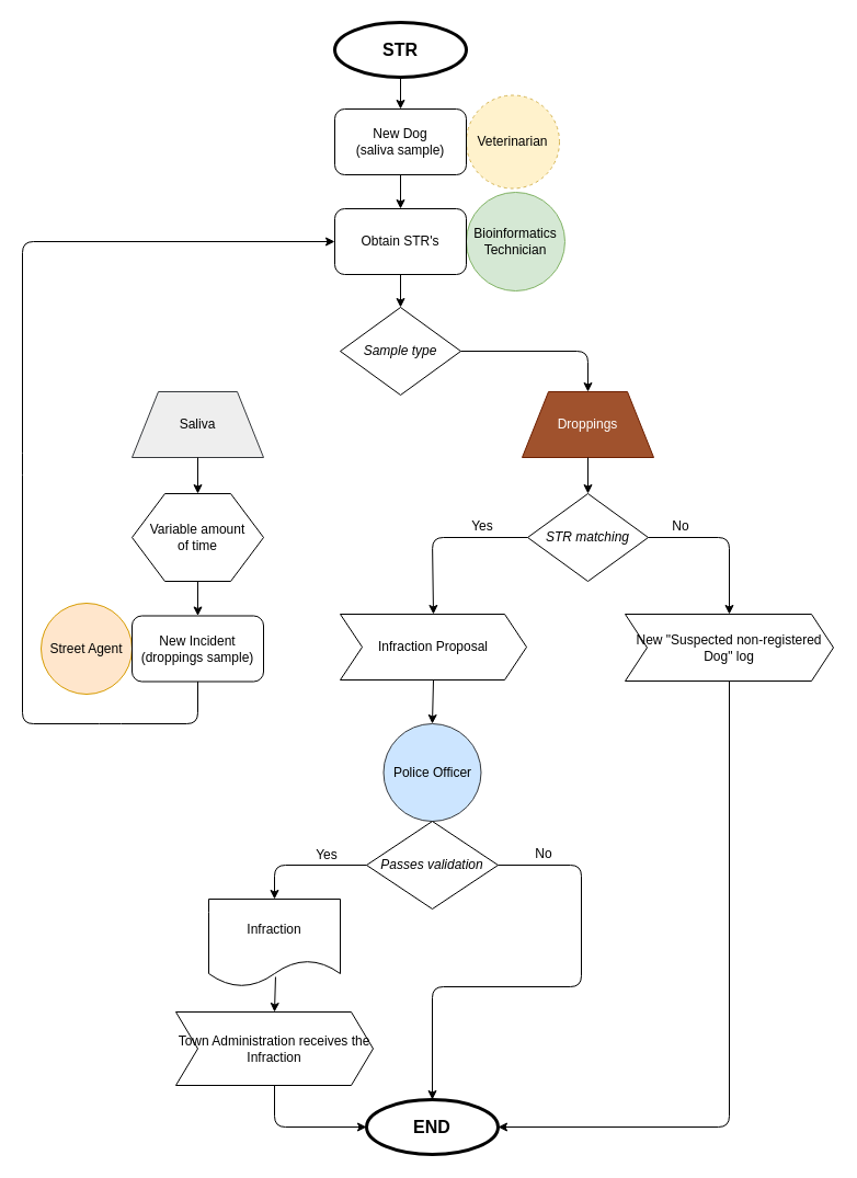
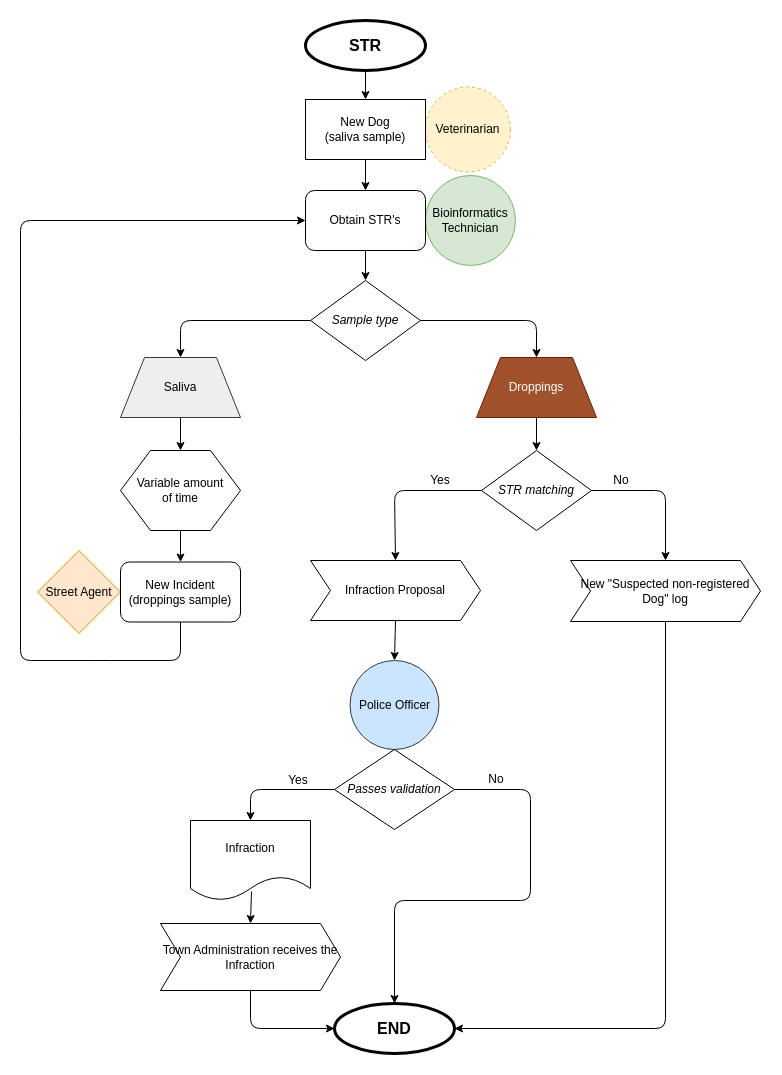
  <mxCell id="0" />
  <mxCell id="1" parent="0" />
  <mxCell id="2" value="&lt;h2&gt;&lt;font style=&quot;font-size: 16px&quot;&gt;STR&lt;/font&gt;&lt;/h2&gt;" style="ellipse;whiteSpace=wrap;html=1;fontFamily=Helvetica;labelBackgroundColor=none;strokeWidth=3;" vertex="1" parent="1"><mxGeometry x="305" y="20" width="120" height="50" as="geometry" /></mxCell>
  <mxCell id="3" value="" style="endArrow=classic;html=1;exitX=0.5;exitY=1;exitDx=0;exitDy=0;fontFamily=Helvetica;entryX=0.5;entryY=0;entryDx=0;entryDy=0;entryPerimeter=0;" edge="1" parent="1" source="2" target="14"><mxGeometry width="50" height="50" relative="1" as="geometry"><mxPoint x="310" y="343" as="sourcePoint" /><mxPoint x="365" y="53" as="targetPoint" /></mxGeometry></mxCell>
  <mxCell id="4" value="&lt;h2 style=&quot;font-size: 16px&quot;&gt;&lt;font style=&quot;font-size: 16px&quot;&gt;END&lt;/font&gt;&lt;/h2&gt;" style="ellipse;whiteSpace=wrap;html=1;fontFamily=Helvetica;strokeWidth=3;" vertex="1" parent="1"><mxGeometry x="334" y="1003" width="120" height="50" as="geometry" /></mxCell>
  <mxCell id="5" value="&lt;div&gt;Veterinarian&lt;br&gt;&lt;/div&gt;" style="ellipse;whiteSpace=wrap;html=1;aspect=fixed;fontFamily=Helvetica;fillColor=#fff2cc;strokeColor=#d6b656;dashed=1;" vertex="1" parent="1"><mxGeometry x="425" y="86.5" width="85" height="85" as="geometry" /></mxCell>
  <mxCell id="6" value="&lt;div&gt;&lt;div&gt;&lt;span&gt;Bioinformatics Technician&lt;/span&gt;&lt;/div&gt;&lt;/div&gt;" style="ellipse;whiteSpace=wrap;html=1;aspect=fixed;fontFamily=Helvetica;fillColor=#d5e8d4;strokeColor=#82b366;" vertex="1" parent="1"><mxGeometry x="425" y="175" width="90" height="90" as="geometry" /></mxCell>
- <mxCell id="7" value="&lt;div&gt;&lt;div&gt;Street Agent&lt;br&gt;&lt;/div&gt;&lt;/div&gt;" style="ellipse;whiteSpace=wrap;html=1;aspect=fixed;fontFamily=Helvetica;fillColor=#ffe6cc;strokeColor=#d79b00;" vertex="1" parent="1"><mxGeometry x="37" y="550" width="83" height="83" as="geometry" /></mxCell>
+ <mxCell id="7" value="&lt;div&gt;&lt;div&gt;Street Agent&lt;br&gt;&lt;/div&gt;&lt;/div&gt;" style="rhombus;whiteSpace=wrap;html=1;aspect=fixed;fontFamily=Helvetica;fillColor=#ffe6cc;strokeColor=#d79b00;" vertex="1" parent="1"><mxGeometry x="37" y="550" width="83" height="83" as="geometry" /></mxCell>
  <mxCell id="8" value="Police Officer" style="ellipse;whiteSpace=wrap;html=1;aspect=fixed;fontFamily=Helvetica;fillColor=#cce5ff;strokeColor=#36393d;" vertex="1" parent="1"><mxGeometry x="349.5" y="660" width="89" height="89" as="geometry" /></mxCell>
  <mxCell id="9" value="&lt;i&gt;&lt;font style=&quot;font-size: 12px&quot;&gt;Sample type&lt;/font&gt;&lt;/i&gt;" style="rhombus;whiteSpace=wrap;html=1;rounded=0;shadow=0;labelBackgroundColor=none;strokeColor=#000000;strokeWidth=1;fillColor=#ffffff;fontFamily=Helvetica;fontSize=8;fontColor=#000000;align=center;" vertex="1" parent="1"><mxGeometry x="310" y="280" width="110" height="80" as="geometry" /></mxCell>
  <mxCell id="10" value="Saliva" style="shape=trapezoid;perimeter=trapezoidPerimeter;whiteSpace=wrap;html=1;labelBackgroundColor=none;strokeWidth=1;fontFamily=Helvetica;fontSize=12;fillColor=#eeeeee;strokeColor=#36393d;" vertex="1" parent="1"><mxGeometry x="120" y="357" width="120" height="60" as="geometry" /></mxCell>
  <mxCell id="11" value="Droppings" style="shape=trapezoid;perimeter=trapezoidPerimeter;whiteSpace=wrap;html=1;labelBackgroundColor=none;strokeWidth=1;fontFamily=Helvetica;fontSize=12;fillColor=#a0522d;strokeColor=#6D1F00;fontColor=#ffffff;" vertex="1" parent="1"><mxGeometry x="476" y="357" width="120" height="60" as="geometry" /></mxCell>
+ <mxCell id="12" value="" style="endArrow=classic;html=1;fontFamily=Helvetica;fontSize=12;entryX=0.5;entryY=0;entryDx=0;entryDy=0;exitX=0;exitY=0.5;exitDx=0;exitDy=0;" edge="1" parent="1" source="9" target="10"><mxGeometry width="50" height="50" relative="1" as="geometry"><mxPoint x="150" y="1097" as="sourcePoint" /><mxPoint x="200" y="1047" as="targetPoint" /><Array as="points"><mxPoint x="180" y="320" /><mxPoint x="180" y="347" /></Array></mxGeometry></mxCell>
  <mxCell id="13" value="" style="edgeStyle=orthogonalEdgeStyle;rounded=0;orthogonalLoop=1;jettySize=auto;html=1;fontFamily=Helvetica;fontSize=12;" edge="1" parent="1" source="14" target="15"><mxGeometry relative="1" as="geometry" /></mxCell>
- <mxCell id="14" value="&lt;div&gt;New Dog &lt;br&gt;&lt;/div&gt;&lt;div&gt;(saliva sample)&lt;/div&gt;" style="rounded=1;whiteSpace=wrap;html=1;labelBackgroundColor=none;strokeWidth=1;fontFamily=Helvetica;fontSize=12;" vertex="1" parent="1"><mxGeometry x="305" y="99" width="120" height="60" as="geometry" /></mxCell>
+ <mxCell id="14" value="&lt;div&gt;New Dog &lt;br&gt;&lt;/div&gt;&lt;div&gt;(saliva sample)&lt;/div&gt;" style="whiteSpace=wrap;html=1;labelBackgroundColor=none;strokeWidth=1;fontFamily=Helvetica;fontSize=12;rounded=0;" vertex="1" parent="1"><mxGeometry x="305" y="99" width="120" height="60" as="geometry" /></mxCell>
  <mxCell id="15" value="&lt;div&gt;Obtain STR's&lt;/div&gt;" style="rounded=1;whiteSpace=wrap;html=1;labelBackgroundColor=none;strokeWidth=1;fontFamily=Helvetica;fontSize=12;" vertex="1" parent="1"><mxGeometry x="305" y="190" width="120" height="60" as="geometry" /></mxCell>
  <mxCell id="16" value="" style="endArrow=classic;html=1;fontFamily=Helvetica;fontSize=12;exitX=0.5;exitY=1;exitDx=0;exitDy=0;entryX=0.5;entryY=0;entryDx=0;entryDy=0;" edge="1" parent="1" source="15" target="9"><mxGeometry width="50" height="50" relative="1" as="geometry"><mxPoint x="230" y="333" as="sourcePoint" /><mxPoint x="280" y="283" as="targetPoint" /></mxGeometry></mxCell>
  <mxCell id="17" value="" style="endArrow=classic;html=1;fontFamily=Helvetica;fontSize=12;exitX=0.5;exitY=1;exitDx=0;exitDy=0;entryX=0;entryY=0.5;entryDx=0;entryDy=0;" edge="1" parent="1" source="18" target="15"><mxGeometry width="50" height="50" relative="1" as="geometry"><mxPoint x="255" y="563" as="sourcePoint" /><mxPoint x="280" y="273" as="targetPoint" /><Array as="points"><mxPoint x="180" y="660" /><mxPoint x="100" y="660" /><mxPoint x="20" y="660" /><mxPoint x="20" y="423" /><mxPoint x="20" y="220" /></Array></mxGeometry></mxCell>
  <mxCell id="18" value="&lt;div&gt;New Incident&lt;/div&gt;&lt;div&gt;(droppings sample)&lt;br&gt;&lt;/div&gt;" style="rounded=1;whiteSpace=wrap;html=1;labelBackgroundColor=none;strokeWidth=1;fontFamily=Helvetica;fontSize=12;" vertex="1" parent="1"><mxGeometry x="120" y="561.5" width="120" height="60" as="geometry" /></mxCell>
  <mxCell id="19" value="&lt;div&gt;Variable amount &lt;br&gt;&lt;/div&gt;&lt;div&gt;of time&lt;/div&gt;" style="shape=hexagon;perimeter=hexagonPerimeter2;whiteSpace=wrap;html=1;labelBackgroundColor=none;strokeWidth=1;fontFamily=Helvetica;fontSize=12;" vertex="1" parent="1"><mxGeometry x="120" y="450" width="120" height="80" as="geometry" /></mxCell>
  <mxCell id="20" value="" style="endArrow=classic;html=1;fontFamily=Helvetica;fontSize=12;exitX=0.5;exitY=1;exitDx=0;exitDy=0;entryX=0.5;entryY=0;entryDx=0;entryDy=0;" edge="1" parent="1" source="10" target="19"><mxGeometry width="50" height="50" relative="1" as="geometry"><mxPoint x="390" y="533" as="sourcePoint" /><mxPoint x="440" y="483" as="targetPoint" /></mxGeometry></mxCell>
  <mxCell id="21" value="" style="endArrow=classic;html=1;fontFamily=Helvetica;fontSize=12;exitX=0.5;exitY=1;exitDx=0;exitDy=0;entryX=0.5;entryY=0;entryDx=0;entryDy=0;" edge="1" parent="1" source="19" target="18"><mxGeometry width="50" height="50" relative="1" as="geometry"><mxPoint x="264" y="457" as="sourcePoint" /><mxPoint x="264" y="493" as="targetPoint" /></mxGeometry></mxCell>
  <mxCell id="22" value="&lt;i&gt;&lt;font style=&quot;font-size: 12px&quot;&gt;STR matching&lt;/font&gt;&lt;/i&gt;" style="rhombus;whiteSpace=wrap;html=1;rounded=0;shadow=0;labelBackgroundColor=none;strokeColor=#000000;strokeWidth=1;fillColor=#ffffff;fontFamily=Helvetica;fontSize=8;fontColor=#000000;align=center;" vertex="1" parent="1"><mxGeometry x="481" y="450" width="110" height="80" as="geometry" /></mxCell>
  <mxCell id="23" value="" style="endArrow=classic;html=1;fontFamily=Helvetica;fontSize=12;exitX=0.5;exitY=1;exitDx=0;exitDy=0;entryX=0.5;entryY=0;entryDx=0;entryDy=0;" edge="1" parent="1" source="11" target="22"><mxGeometry width="50" height="50" relative="1" as="geometry"><mxPoint x="550" y="503" as="sourcePoint" /><mxPoint x="600" y="453" as="targetPoint" /></mxGeometry></mxCell>
  <mxCell id="24" value="" style="endArrow=classic;html=1;fontFamily=Helvetica;fontSize=12;exitX=0;exitY=0.5;exitDx=0;exitDy=0;entryX=0.5;entryY=0;entryDx=0;entryDy=0;" edge="1" parent="1" source="22" target="34"><mxGeometry width="50" height="50" relative="1" as="geometry"><mxPoint x="390" y="583" as="sourcePoint" /><mxPoint x="400" y="603" as="targetPoint" /><Array as="points"><mxPoint x="394" y="490" /></Array></mxGeometry></mxCell>
  <mxCell id="25" value="Yes" style="text;html=1;strokeColor=none;fillColor=none;align=center;verticalAlign=middle;whiteSpace=wrap;rounded=0;labelBackgroundColor=none;fontFamily=Helvetica;fontSize=12;" vertex="1" parent="1"><mxGeometry x="420" y="470" width="40" height="20" as="geometry" /></mxCell>
  <mxCell id="26" value="No" style="text;html=1;strokeColor=none;fillColor=none;align=center;verticalAlign=middle;whiteSpace=wrap;rounded=0;labelBackgroundColor=none;fontFamily=Helvetica;fontSize=12;" vertex="1" parent="1"><mxGeometry x="601" y="470" width="40" height="20" as="geometry" /></mxCell>
  <mxCell id="27" value="&lt;i&gt;&lt;font style=&quot;font-size: 12px&quot;&gt;Passes validation&lt;/font&gt;&lt;/i&gt;" style="rhombus;whiteSpace=wrap;html=1;rounded=0;shadow=0;labelBackgroundColor=none;strokeColor=#000000;strokeWidth=1;fillColor=#ffffff;fontFamily=Helvetica;fontSize=8;fontColor=#000000;align=center;" vertex="1" parent="1"><mxGeometry x="334" y="749" width="120" height="80" as="geometry" /></mxCell>
  <mxCell id="28" value="Infraction" style="shape=document;whiteSpace=wrap;html=1;boundedLbl=1;labelBackgroundColor=none;strokeWidth=1;fontFamily=Helvetica;fontSize=12;" vertex="1" parent="1"><mxGeometry x="190" y="820" width="120" height="80" as="geometry" /></mxCell>
  <mxCell id="29" value="" style="endArrow=classic;html=1;fontFamily=Helvetica;fontSize=12;exitX=0.5;exitY=1;exitDx=0;exitDy=0;entryX=0.5;entryY=0;entryDx=0;entryDy=0;" edge="1" parent="1" source="34" target="8"><mxGeometry width="50" height="50" relative="1" as="geometry"><mxPoint x="400" y="663" as="sourcePoint" /><mxPoint x="310" y="673" as="targetPoint" /></mxGeometry></mxCell>
  <mxCell id="30" value="" style="endArrow=classic;html=1;fontFamily=Helvetica;fontSize=12;exitX=0;exitY=0.5;exitDx=0;exitDy=0;entryX=0.5;entryY=0;entryDx=0;entryDy=0;" edge="1" parent="1" source="27" target="28"><mxGeometry width="50" height="50" relative="1" as="geometry"><mxPoint x="190" y="833" as="sourcePoint" /><mxPoint x="240" y="783" as="targetPoint" /><Array as="points"><mxPoint x="250" y="789" /></Array></mxGeometry></mxCell>
  <mxCell id="31" value="Yes" style="text;html=1;strokeColor=none;fillColor=none;align=center;verticalAlign=middle;whiteSpace=wrap;rounded=0;labelBackgroundColor=none;fontFamily=Helvetica;fontSize=12;" vertex="1" parent="1"><mxGeometry x="278" y="770" width="40" height="20" as="geometry" /></mxCell>
  <mxCell id="32" value="No" style="text;html=1;strokeColor=none;fillColor=none;align=center;verticalAlign=middle;whiteSpace=wrap;rounded=0;labelBackgroundColor=none;fontFamily=Helvetica;fontSize=12;" vertex="1" parent="1"><mxGeometry x="476" y="769" width="40" height="20" as="geometry" /></mxCell>
  <mxCell id="33" value="" style="endArrow=classic;html=1;fontFamily=Helvetica;fontSize=12;exitX=1;exitY=0.5;exitDx=0;exitDy=0;entryX=0.5;entryY=0;entryDx=0;entryDy=0;" edge="1" parent="1" source="27" target="4"><mxGeometry width="50" height="50" relative="1" as="geometry"><mxPoint x="570" y="863" as="sourcePoint" /><mxPoint x="620" y="813" as="targetPoint" /><Array as="points"><mxPoint x="530" y="789" /><mxPoint x="530" y="900" /><mxPoint x="394" y="900" /></Array></mxGeometry></mxCell>
  <mxCell id="34" value="Infraction Proposal" style="shape=step;perimeter=stepPerimeter;whiteSpace=wrap;html=1;fixedSize=1;labelBackgroundColor=none;strokeWidth=1;fontFamily=Helvetica;fontSize=12;" vertex="1" parent="1"><mxGeometry x="310" y="560" width="170" height="60" as="geometry" /></mxCell>
  <mxCell id="35" value="" style="endArrow=classic;html=1;fontFamily=Helvetica;fontSize=12;exitX=0.5;exitY=1;exitDx=0;exitDy=0;entryX=1;entryY=0.5;entryDx=0;entryDy=0;" edge="1" parent="1" source="38" target="4"><mxGeometry width="50" height="50" relative="1" as="geometry"><mxPoint x="10" y="1043" as="sourcePoint" /><mxPoint x="60" y="993" as="targetPoint" /><Array as="points"><mxPoint x="665" y="1028" /></Array></mxGeometry></mxCell>
  <mxCell id="36" value="&lt;div&gt;Town Administration receives the Infraction&lt;/div&gt;" style="shape=step;perimeter=stepPerimeter;whiteSpace=wrap;html=1;fixedSize=1;labelBackgroundColor=none;strokeWidth=1;fontFamily=Helvetica;fontSize=12;" vertex="1" parent="1"><mxGeometry x="160" y="923" width="180" height="67" as="geometry" /></mxCell>
  <mxCell id="37" value="" style="endArrow=classic;html=1;fontFamily=Helvetica;fontSize=12;exitX=1;exitY=0.5;exitDx=0;exitDy=0;entryX=0.5;entryY=0;entryDx=0;entryDy=0;" edge="1" parent="1" source="9" target="11"><mxGeometry width="50" height="50" relative="1" as="geometry"><mxPoint x="550" y="310" as="sourcePoint" /><mxPoint x="600" y="260" as="targetPoint" /><Array as="points"><mxPoint x="536" y="320" /></Array></mxGeometry></mxCell>
  <mxCell id="38" value="New &quot;Suspected non-registered Dog&quot; log" style="shape=step;perimeter=stepPerimeter;whiteSpace=wrap;html=1;fixedSize=1;labelBackgroundColor=none;strokeWidth=1;fontFamily=Helvetica;fontSize=12;" vertex="1" parent="1"><mxGeometry x="570" y="560" width="190" height="61" as="geometry" /></mxCell>
  <mxCell id="39" value="" style="endArrow=classic;html=1;fontFamily=Helvetica;fontSize=12;entryX=0.5;entryY=0;entryDx=0;entryDy=0;exitX=1;exitY=0.5;exitDx=0;exitDy=0;" edge="1" parent="1" source="22" target="38"><mxGeometry width="50" height="50" relative="1" as="geometry"><mxPoint x="591" y="490" as="sourcePoint" /><mxPoint x="646" y="603" as="targetPoint" /><Array as="points"><mxPoint x="665" y="490" /></Array></mxGeometry></mxCell>
  <mxCell id="40" value="" style="endArrow=classic;html=1;fontFamily=Helvetica;fontSize=12;exitX=0.5;exitY=1;exitDx=0;exitDy=0;entryX=0;entryY=0.5;entryDx=0;entryDy=0;" edge="1" parent="1" source="36" target="4"><mxGeometry width="50" height="50" relative="1" as="geometry"><mxPoint x="10" y="1130" as="sourcePoint" /><mxPoint x="60" y="1080" as="targetPoint" /><Array as="points"><mxPoint x="250" y="1028" /></Array></mxGeometry></mxCell>
  <mxCell id="41" value="" style="endArrow=classic;html=1;fontFamily=Helvetica;fontSize=12;exitX=0.508;exitY=0.888;exitDx=0;exitDy=0;exitPerimeter=0;entryX=0.5;entryY=0;entryDx=0;entryDy=0;" edge="1" parent="1" source="28" target="36"><mxGeometry width="50" height="50" relative="1" as="geometry"><mxPoint x="10" y="1130" as="sourcePoint" /><mxPoint x="60" y="1080" as="targetPoint" /></mxGeometry></mxCell>
